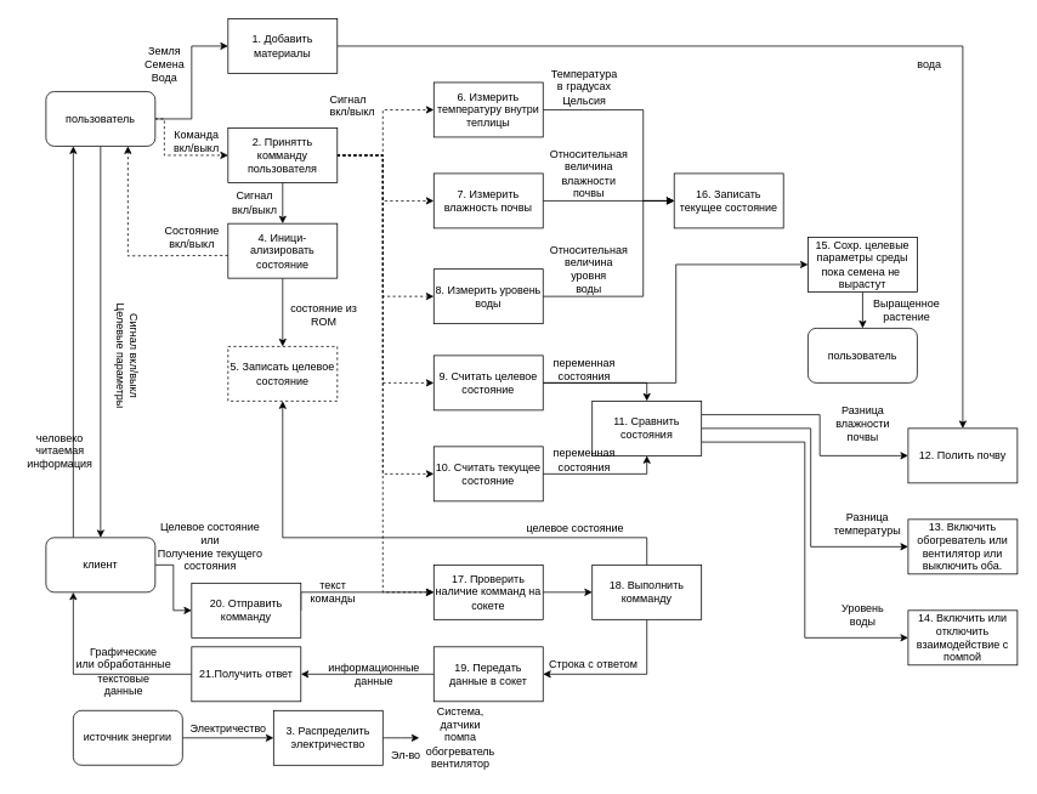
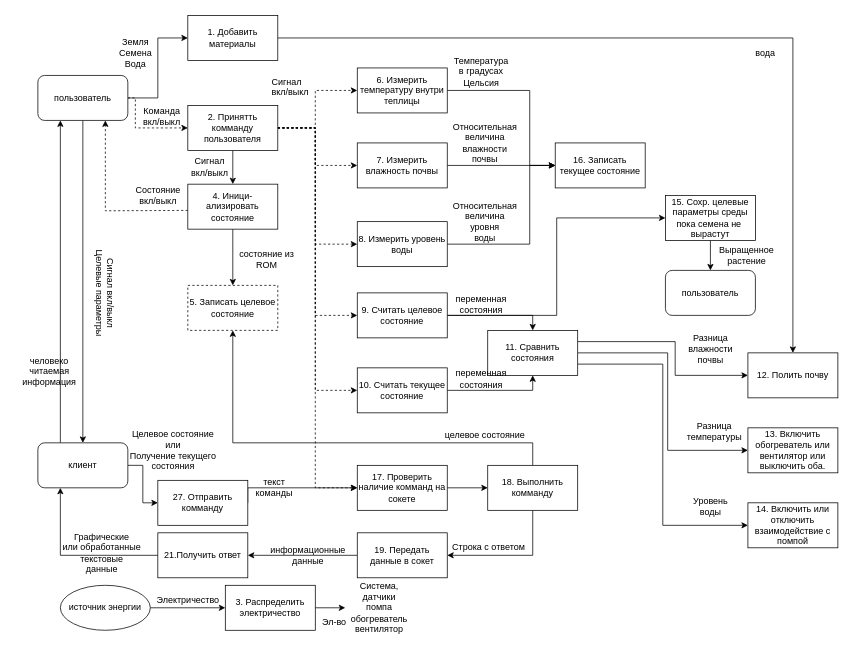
  <mxCell id="0" />
  <mxCell id="1" parent="0" />
  <mxCell id="2" style="edgeStyle=orthogonalEdgeStyle;rounded=0;orthogonalLoop=1;jettySize=auto;html=1;exitX=1;exitY=0.5;exitDx=0;exitDy=0;entryX=0;entryY=0.5;entryDx=0;entryDy=0;dashed=1;" edge="1" parent="1" source="5"><mxGeometry relative="1" as="geometry"><mxPoint x="250" y="170" as="targetPoint" /><Array as="points"><mxPoint x="180" y="130" /><mxPoint x="180" y="170" /></Array></mxGeometry></mxCell>
  <mxCell id="3" style="edgeStyle=orthogonalEdgeStyle;rounded=0;orthogonalLoop=1;jettySize=auto;html=1;exitX=1;exitY=0.5;exitDx=0;exitDy=0;entryX=0;entryY=0.5;entryDx=0;entryDy=0;" edge="1" parent="1" source="5" target="16"><mxGeometry relative="1" as="geometry" /></mxCell>
  <mxCell id="4" style="edgeStyle=orthogonalEdgeStyle;rounded=0;orthogonalLoop=1;jettySize=auto;html=1;exitX=0.5;exitY=1;exitDx=0;exitDy=0;entryX=0.5;entryY=0;entryDx=0;entryDy=0;" edge="1" parent="1" source="5" target="30"><mxGeometry relative="1" as="geometry" /></mxCell>
  <mxCell id="5" value="пользователь" style="rounded=1;whiteSpace=wrap;html=1;" vertex="1" parent="1"><mxGeometry x="50" y="100" width="120" height="60" as="geometry" /></mxCell>
  <mxCell id="6" style="edgeStyle=orthogonalEdgeStyle;rounded=0;orthogonalLoop=1;jettySize=auto;html=1;exitX=1;exitY=0.5;exitDx=0;exitDy=0;entryX=0;entryY=0.5;entryDx=0;entryDy=0;" edge="1" parent="1" source="7" target="13"><mxGeometry relative="1" as="geometry" /></mxCell>
- <mxCell id="7" value="источник энергии" style="rounded=1;whiteSpace=wrap;html=1;" vertex="1" parent="1"><mxGeometry x="80" y="780" width="120" height="60" as="geometry" /></mxCell>
+ <mxCell id="7" value="источник энергии" style="ellipse;whiteSpace=wrap;html=1;" vertex="1" parent="1"><mxGeometry x="80" y="780" width="120" height="60" as="geometry" /></mxCell>
  <mxCell id="8" value="&lt;div&gt;Земля&lt;/div&gt;&lt;div&gt;Семена&lt;/div&gt;&lt;div&gt;Вода&lt;br&gt;&lt;/div&gt;" style="text;html=1;align=center;verticalAlign=middle;resizable=0;points=[];autosize=1;" vertex="1" parent="1"><mxGeometry x="150" y="45" width="60" height="50" as="geometry" /></mxCell>
  <mxCell id="9" value="&lt;div&gt;Команда &lt;br&gt;&lt;/div&gt;&lt;div&gt;вкл/выкл&lt;br&gt;&lt;/div&gt;" style="text;html=1;align=center;verticalAlign=middle;resizable=0;points=[];autosize=1;dashed=1;" vertex="1" parent="1"><mxGeometry x="180" y="140" width="70" height="30" as="geometry" /></mxCell>
  <mxCell id="10" style="edgeStyle=orthogonalEdgeStyle;rounded=0;orthogonalLoop=1;jettySize=auto;html=1;exitX=0;exitY=0.5;exitDx=0;exitDy=0;entryX=0.75;entryY=1;entryDx=0;entryDy=0;dashed=1;" edge="1" parent="1" target="5"><mxGeometry relative="1" as="geometry"><mxPoint x="250" y="280" as="sourcePoint" /></mxGeometry></mxCell>
  <mxCell id="11" value="&lt;div&gt;Состояние&lt;/div&gt;&lt;div&gt;вкл/выкл&lt;br&gt;&lt;/div&gt;" style="text;html=1;align=center;verticalAlign=middle;resizable=0;points=[];autosize=1;" vertex="1" parent="1"><mxGeometry x="170" y="245" width="80" height="30" as="geometry" /></mxCell>
  <mxCell id="12" value="" style="edgeStyle=orthogonalEdgeStyle;rounded=0;orthogonalLoop=1;jettySize=auto;html=1;" edge="1" parent="1" source="13"><mxGeometry relative="1" as="geometry"><mxPoint x="460" y="810" as="targetPoint" /></mxGeometry></mxCell>
  <mxCell id="13" value="3. Распределить электричество" style="rounded=0;whiteSpace=wrap;html=1;strokeColor=#000000;" vertex="1" parent="1"><mxGeometry x="300" y="780" width="120" height="60" as="geometry" /></mxCell>
  <mxCell id="14" value="Электричество" style="text;html=1;align=center;verticalAlign=middle;resizable=0;points=[];autosize=1;" vertex="1" parent="1"><mxGeometry x="200" y="790" width="100" height="20" as="geometry" /></mxCell>
  <mxCell id="15" style="edgeStyle=orthogonalEdgeStyle;rounded=0;orthogonalLoop=1;jettySize=auto;html=1;exitX=1;exitY=0.5;exitDx=0;exitDy=0;entryX=0.5;entryY=0;entryDx=0;entryDy=0;" edge="1" parent="1" source="16" target="55"><mxGeometry relative="1" as="geometry"><Array as="points"><mxPoint x="1057" y="50" /></Array></mxGeometry></mxCell>
  <mxCell id="16" value="1. Добавить материалы" style="rounded=0;whiteSpace=wrap;html=1;strokeColor=#000000;" vertex="1" parent="1"><mxGeometry x="250" width="120" height="60" as="geometry" y="20" /></mxCell>
  <mxCell id="17" style="edgeStyle=orthogonalEdgeStyle;rounded=0;orthogonalLoop=1;jettySize=auto;html=1;exitX=0.5;exitY=1;exitDx=0;exitDy=0;entryX=0.5;entryY=0;entryDx=0;entryDy=0;" edge="1" parent="1" source="24" target="26"><mxGeometry relative="1" as="geometry" /></mxCell>
  <mxCell id="18" style="edgeStyle=orthogonalEdgeStyle;rounded=0;orthogonalLoop=1;jettySize=auto;html=1;exitX=1;exitY=0.5;exitDx=0;exitDy=0;entryX=0;entryY=0.5;entryDx=0;entryDy=0;dashed=1;" edge="1" parent="1" source="24" target="35"><mxGeometry relative="1" as="geometry"><Array as="points"><mxPoint x="420" y="170" /><mxPoint x="420" y="120" /></Array></mxGeometry></mxCell>
  <mxCell id="19" style="edgeStyle=orthogonalEdgeStyle;rounded=0;orthogonalLoop=1;jettySize=auto;html=1;exitX=1;exitY=0.5;exitDx=0;exitDy=0;entryX=0;entryY=0.5;entryDx=0;entryDy=0;dashed=1;" edge="1" parent="1" source="24" target="37"><mxGeometry relative="1" as="geometry"><Array as="points"><mxPoint x="420" y="170" /><mxPoint x="420" y="220" /></Array></mxGeometry></mxCell>
  <mxCell id="20" style="edgeStyle=orthogonalEdgeStyle;rounded=0;orthogonalLoop=1;jettySize=auto;html=1;exitX=1;exitY=0.5;exitDx=0;exitDy=0;entryX=0;entryY=0.5;entryDx=0;entryDy=0;dashed=1;" edge="1" parent="1" source="24" target="39"><mxGeometry relative="1" as="geometry"><Array as="points"><mxPoint x="420" y="170" /><mxPoint x="420" y="325" /></Array></mxGeometry></mxCell>
  <mxCell id="21" style="edgeStyle=orthogonalEdgeStyle;rounded=0;orthogonalLoop=1;jettySize=auto;html=1;exitX=1;exitY=0.5;exitDx=0;exitDy=0;entryX=0;entryY=0.5;entryDx=0;entryDy=0;dashed=1;" edge="1" parent="1" source="24" target="45"><mxGeometry relative="1" as="geometry"><Array as="points"><mxPoint x="420" y="170" /><mxPoint x="420" y="420" /></Array></mxGeometry></mxCell>
  <mxCell id="22" style="edgeStyle=orthogonalEdgeStyle;rounded=0;orthogonalLoop=1;jettySize=auto;html=1;exitX=1;exitY=0.5;exitDx=0;exitDy=0;entryX=0;entryY=0.5;entryDx=0;entryDy=0;dashed=1;" edge="1" parent="1" source="24" target="48"><mxGeometry relative="1" as="geometry"><Array as="points"><mxPoint x="420" y="170" /><mxPoint x="420" y="520" /></Array></mxGeometry></mxCell>
  <mxCell id="23" style="edgeStyle=orthogonalEdgeStyle;rounded=0;orthogonalLoop=1;jettySize=auto;html=1;exitX=1;exitY=0.5;exitDx=0;exitDy=0;entryX=0;entryY=0.5;entryDx=0;entryDy=0;dashed=1;" edge="1" parent="1" source="24" target="69"><mxGeometry relative="1" as="geometry"><Array as="points"><mxPoint x="420" y="170" /><mxPoint x="420" y="650" /></Array></mxGeometry></mxCell>
  <mxCell id="24" value="2. Принятть комманду пользователя" style="rounded=0;whiteSpace=wrap;html=1;strokeColor=#000000;" vertex="1" parent="1"><mxGeometry x="250" y="140" width="120" height="60" as="geometry" /></mxCell>
  <mxCell id="25" style="edgeStyle=orthogonalEdgeStyle;rounded=0;orthogonalLoop=1;jettySize=auto;html=1;exitX=0.5;exitY=1;exitDx=0;exitDy=0;entryX=0.5;entryY=0;entryDx=0;entryDy=0;" edge="1" parent="1" source="26" target="31"><mxGeometry relative="1" as="geometry" /></mxCell>
  <mxCell id="26" value="4. Иници-ализировать состояние" style="rounded=0;whiteSpace=wrap;html=1;strokeColor=#000000;" vertex="1" parent="1"><mxGeometry x="250" y="245" width="120" height="60" as="geometry" /></mxCell>
  <mxCell id="27" value="&lt;div&gt;Сигнал&lt;/div&gt;&lt;div&gt; вкл/выкл&lt;/div&gt;" style="text;html=1;align=center;verticalAlign=middle;resizable=0;points=[];autosize=1;" vertex="1" parent="1"><mxGeometry x="244" y="207" width="70" height="30" as="geometry" /></mxCell>
  <mxCell id="28" style="edgeStyle=orthogonalEdgeStyle;rounded=0;orthogonalLoop=1;jettySize=auto;html=1;exitX=1;exitY=0.5;exitDx=0;exitDy=0;entryX=0;entryY=0.5;entryDx=0;entryDy=0;" edge="1" parent="1" source="30" target="61"><mxGeometry relative="1" as="geometry"><Array as="points"><mxPoint x="190" y="620" /><mxPoint x="190" y="670" /></Array></mxGeometry></mxCell>
  <mxCell id="29" style="edgeStyle=orthogonalEdgeStyle;rounded=0;orthogonalLoop=1;jettySize=auto;html=1;exitX=0.25;exitY=0;exitDx=0;exitDy=0;entryX=0.25;entryY=1;entryDx=0;entryDy=0;" edge="1" parent="1" source="30" target="5"><mxGeometry relative="1" as="geometry" /></mxCell>
  <mxCell id="30" value="клиент" style="rounded=1;whiteSpace=wrap;html=1;strokeColor=#000000;" vertex="1" parent="1"><mxGeometry x="50" y="590" width="120" height="60" as="geometry" /></mxCell>
  <mxCell id="31" value="5. Записать целевое состояние" style="rounded=0;whiteSpace=wrap;html=1;strokeColor=#000000;dashed=1;" vertex="1" parent="1"><mxGeometry x="250" y="380" width="120" height="60" as="geometry" /></mxCell>
  <mxCell id="32" value="&lt;div&gt;состояние из&lt;/div&gt;&lt;div&gt; ROM&lt;/div&gt;" style="text;html=1;align=center;verticalAlign=middle;resizable=0;points=[];autosize=1;" vertex="1" parent="1"><mxGeometry x="310" y="330" width="90" height="30" as="geometry" /></mxCell>
  <mxCell id="33" value="16. Записать текущее состояние" style="rounded=0;whiteSpace=wrap;html=1;strokeColor=#000000;" vertex="1" parent="1"><mxGeometry x="740" y="190" width="120" height="60" as="geometry" /></mxCell>
  <mxCell id="34" style="edgeStyle=orthogonalEdgeStyle;rounded=0;orthogonalLoop=1;jettySize=auto;html=1;exitX=1;exitY=0.5;exitDx=0;exitDy=0;entryX=0;entryY=0.5;entryDx=0;entryDy=0;" edge="1" parent="1" source="35" target="33"><mxGeometry relative="1" as="geometry"><Array as="points"><mxPoint x="706" y="120" /><mxPoint x="706" y="220" /></Array></mxGeometry></mxCell>
  <mxCell id="35" value="6. Измерить температуру внутри теплицы" style="rounded=0;whiteSpace=wrap;html=1;strokeColor=#000000;" vertex="1" parent="1"><mxGeometry x="476" y="90" width="120" height="60" as="geometry" /></mxCell>
  <mxCell id="36" style="edgeStyle=orthogonalEdgeStyle;rounded=0;orthogonalLoop=1;jettySize=auto;html=1;exitX=1;exitY=0.5;exitDx=0;exitDy=0;entryX=0;entryY=0.5;entryDx=0;entryDy=0;" edge="1" parent="1" source="37" target="33"><mxGeometry relative="1" as="geometry" /></mxCell>
  <mxCell id="37" value="7. Измерить влажность почвы" style="rounded=0;whiteSpace=wrap;html=1;strokeColor=#000000;" vertex="1" parent="1"><mxGeometry x="476" y="190" width="120" height="60" as="geometry" /></mxCell>
  <mxCell id="38" style="edgeStyle=orthogonalEdgeStyle;rounded=0;orthogonalLoop=1;jettySize=auto;html=1;exitX=1;exitY=0.5;exitDx=0;exitDy=0;entryX=0;entryY=0.5;entryDx=0;entryDy=0;" edge="1" parent="1" source="39" target="33"><mxGeometry relative="1" as="geometry"><Array as="points"><mxPoint x="706" y="325" /><mxPoint x="706" y="220" /></Array></mxGeometry></mxCell>
  <mxCell id="39" value="8. Измерить уровень воды" style="rounded=0;whiteSpace=wrap;html=1;strokeColor=#000000;" vertex="1" parent="1"><mxGeometry x="476" y="295" width="120" height="60" as="geometry" /></mxCell>
  <mxCell id="40" value="&lt;div&gt;Температура &lt;br&gt;&lt;/div&gt;&lt;div&gt;в градусах &lt;br&gt;&lt;/div&gt;&lt;div&gt;Цельсия&lt;/div&gt;" style="text;html=1;align=center;verticalAlign=middle;resizable=0;points=[];autosize=1;" vertex="1" parent="1"><mxGeometry x="596" y="70" width="90" height="50" as="geometry" /></mxCell>
  <mxCell id="41" value="&lt;div&gt;Относительная&lt;/div&gt;&lt;div&gt;величина &lt;br&gt;&lt;/div&gt;&lt;div&gt;влажности &lt;br&gt;&lt;/div&gt;&lt;div&gt;почвы&lt;br&gt;&lt;/div&gt;" style="text;html=1;align=center;verticalAlign=middle;resizable=0;points=[];autosize=1;" vertex="1" parent="1"><mxGeometry x="596" y="160" width="100" height="60" as="geometry" /></mxCell>
  <mxCell id="42" value="&lt;div&gt;Относительная&lt;/div&gt;&lt;div&gt;величина&lt;/div&gt;&lt;div&gt;уровня &lt;br&gt;&lt;/div&gt;&lt;div&gt;воды&lt;br&gt;&lt;/div&gt;" style="text;html=1;align=center;verticalAlign=middle;resizable=0;points=[];autosize=1;" vertex="1" parent="1"><mxGeometry x="596" y="265" width="100" height="60" as="geometry" /></mxCell>
  <mxCell id="43" style="edgeStyle=orthogonalEdgeStyle;rounded=0;orthogonalLoop=1;jettySize=auto;html=1;exitX=1;exitY=0.5;exitDx=0;exitDy=0;entryX=0.5;entryY=0;entryDx=0;entryDy=0;" edge="1" parent="1" source="45" target="52"><mxGeometry relative="1" as="geometry" /></mxCell>
  <mxCell id="44" style="edgeStyle=orthogonalEdgeStyle;rounded=0;orthogonalLoop=1;jettySize=auto;html=1;exitX=1;exitY=0.5;exitDx=0;exitDy=0;entryX=0;entryY=0.5;entryDx=0;entryDy=0;" edge="1" parent="1" source="45" target="65"><mxGeometry relative="1" as="geometry"><Array as="points"><mxPoint x="742" y="420" /><mxPoint x="742" y="290" /></Array></mxGeometry></mxCell>
  <mxCell id="45" value="9. Считать целевое состояние" style="rounded=0;whiteSpace=wrap;html=1;strokeColor=#000000;" vertex="1" parent="1"><mxGeometry x="476" y="390" width="120" height="60" as="geometry" /></mxCell>
  <mxCell id="46" value="&lt;div&gt;Сигнал&lt;/div&gt;&lt;div&gt; вкл/выкл&lt;/div&gt;" style="text;whiteSpace=wrap;html=1;" vertex="1" parent="1"><mxGeometry x="360" y="95" width="60" height="30" as="geometry" /></mxCell>
  <mxCell id="47" style="edgeStyle=orthogonalEdgeStyle;rounded=0;orthogonalLoop=1;jettySize=auto;html=1;exitX=1;exitY=0.5;exitDx=0;exitDy=0;entryX=0.5;entryY=1;entryDx=0;entryDy=0;" edge="1" parent="1" source="48" target="52"><mxGeometry relative="1" as="geometry" /></mxCell>
  <mxCell id="48" value="10. Считать текущее состояние" style="rounded=0;whiteSpace=wrap;html=1;strokeColor=#000000;" vertex="1" parent="1"><mxGeometry x="476" y="490" width="120" height="60" as="geometry" /></mxCell>
  <mxCell id="49" style="edgeStyle=orthogonalEdgeStyle;rounded=0;orthogonalLoop=1;jettySize=auto;html=1;exitX=1;exitY=0.75;exitDx=0;exitDy=0;entryX=0;entryY=0.5;entryDx=0;entryDy=0;" edge="1" parent="1" source="52" target="62"><mxGeometry relative="1" as="geometry" /></mxCell>
  <mxCell id="50" style="edgeStyle=orthogonalEdgeStyle;rounded=0;orthogonalLoop=1;jettySize=auto;html=1;exitX=1;exitY=0.5;exitDx=0;exitDy=0;entryX=0;entryY=0.5;entryDx=0;entryDy=0;" edge="1" parent="1" source="52" target="58"><mxGeometry relative="1" as="geometry"><Array as="points"><mxPoint x="890" y="470" /><mxPoint x="890" y="600" /></Array></mxGeometry></mxCell>
  <mxCell id="51" style="edgeStyle=orthogonalEdgeStyle;rounded=0;orthogonalLoop=1;jettySize=auto;html=1;exitX=1;exitY=0.25;exitDx=0;exitDy=0;entryX=0;entryY=0.5;entryDx=0;entryDy=0;" edge="1" parent="1" source="52" target="55"><mxGeometry relative="1" as="geometry"><Array as="points"><mxPoint x="900" y="455" /><mxPoint x="900" y="500" /></Array></mxGeometry></mxCell>
  <mxCell id="52" value="11. Сравнить состояния" style="rounded=0;whiteSpace=wrap;html=1;strokeColor=#000000;" vertex="1" parent="1"><mxGeometry x="650" y="440" width="120" height="60" as="geometry" /></mxCell>
  <mxCell id="53" value="&lt;div&gt;переменная&lt;/div&gt;&lt;div&gt;состояния&lt;br&gt;&lt;/div&gt;" style="text;html=1;align=center;verticalAlign=middle;resizable=0;points=[];autosize=1;" vertex="1" parent="1"><mxGeometry x="596" y="490" width="90" height="30" as="geometry" /></mxCell>
  <mxCell id="54" value="&lt;div&gt;переменная&lt;/div&gt;&lt;div&gt;состояния&lt;br&gt;&lt;/div&gt;" style="text;html=1;align=center;verticalAlign=middle;resizable=0;points=[];autosize=1;" vertex="1" parent="1"><mxGeometry x="596" y="390" width="90" height="30" as="geometry" /></mxCell>
  <mxCell id="55" value="12. Полить почву" style="rounded=0;whiteSpace=wrap;html=1;strokeColor=#000000;" vertex="1" parent="1"><mxGeometry x="997" y="470" width="120" height="60" as="geometry" /></mxCell>
  <mxCell id="56" value="&lt;div&gt;Разница &lt;br&gt;&lt;/div&gt;&lt;div&gt;влажности&lt;/div&gt;&lt;div&gt;почвы&lt;/div&gt;" style="text;html=1;align=center;verticalAlign=middle;resizable=0;points=[];autosize=1;" vertex="1" parent="1"><mxGeometry x="907" y="440" width="80" height="50" as="geometry" /></mxCell>
  <mxCell id="57" value="вода" style="text;html=1;align=center;verticalAlign=middle;resizable=0;points=[];autosize=1;" vertex="1" parent="1"><mxGeometry x="1000" y="60" width="40" height="20" as="geometry" /></mxCell>
  <mxCell id="58" value="13. Включить обогреватель или вентилятор или выключить оба." style="rounded=0;whiteSpace=wrap;html=1;strokeColor=#000000;" vertex="1" parent="1"><mxGeometry x="997" y="570" width="120" height="60" as="geometry" /></mxCell>
  <mxCell id="59" value="&lt;div&gt;Разница &lt;br&gt;&lt;/div&gt;&lt;div&gt;температуры&lt;br&gt;&lt;/div&gt;" style="text;html=1;align=center;verticalAlign=middle;resizable=0;points=[];autosize=1;" vertex="1" parent="1"><mxGeometry x="907" y="560" width="90" height="30" as="geometry" /></mxCell>
  <mxCell id="60" style="edgeStyle=orthogonalEdgeStyle;rounded=0;orthogonalLoop=1;jettySize=auto;html=1;exitX=1;exitY=0.5;exitDx=0;exitDy=0;entryX=0;entryY=0.5;entryDx=0;entryDy=0;" edge="1" parent="1" source="61" target="69"><mxGeometry relative="1" as="geometry"><Array as="points"><mxPoint x="330" y="650" /></Array></mxGeometry></mxCell>
- <mxCell id="61" value="20. Отправить комманду" style="rounded=0;whiteSpace=wrap;html=1;strokeColor=#000000;" vertex="1" parent="1"><mxGeometry x="210" y="640" width="120" height="60" as="geometry" /></mxCell>
+ <mxCell id="61" value="27. Отправить комманду" style="rounded=0;whiteSpace=wrap;html=1;strokeColor=#000000;" vertex="1" parent="1"><mxGeometry x="210" y="640" width="120" height="60" as="geometry" /></mxCell>
  <mxCell id="62" value="14. Включить или отключить взаимодействие с помпой" style="rounded=0;whiteSpace=wrap;html=1;strokeColor=#000000;" vertex="1" parent="1"><mxGeometry x="997" y="670" width="120" height="60" as="geometry" /></mxCell>
  <mxCell id="63" value="&lt;div&gt;Уровень &lt;br&gt;&lt;/div&gt;&lt;div&gt;воды&lt;br&gt;&lt;/div&gt;" style="text;html=1;align=center;verticalAlign=middle;resizable=0;points=[];autosize=1;" vertex="1" parent="1"><mxGeometry x="917" y="660" width="60" height="30" as="geometry" /></mxCell>
  <mxCell id="64" style="edgeStyle=orthogonalEdgeStyle;rounded=0;orthogonalLoop=1;jettySize=auto;html=1;exitX=0.5;exitY=1;exitDx=0;exitDy=0;entryX=0.5;entryY=0;entryDx=0;entryDy=0;" edge="1" parent="1" source="65" target="66"><mxGeometry relative="1" as="geometry" /></mxCell>
  <mxCell id="65" value="&lt;div&gt;15. Сохр. целевые параметры среды&lt;/div&gt;&lt;div&gt;пока семена не&amp;nbsp;&lt;/div&gt;&lt;div&gt;вырастут&lt;br&gt;&lt;/div&gt;" style="rounded=0;whiteSpace=wrap;html=1;strokeColor=#000000;" vertex="1" parent="1"><mxGeometry x="887" y="260" width="120" height="60" as="geometry" /></mxCell>
  <mxCell id="66" value="пользователь" style="rounded=1;whiteSpace=wrap;html=1;strokeColor=#000000;" vertex="1" parent="1"><mxGeometry x="887" y="360" width="120" height="60" as="geometry" /></mxCell>
  <mxCell id="67" value="&lt;div&gt;Выращенное &lt;br&gt;&lt;/div&gt;&lt;div&gt;растение&lt;br&gt;&lt;/div&gt;" style="text;html=1;align=center;verticalAlign=middle;resizable=0;points=[];autosize=1;" vertex="1" parent="1"><mxGeometry x="950" y="325" width="90" height="30" as="geometry" /></mxCell>
  <mxCell id="68" style="edgeStyle=orthogonalEdgeStyle;rounded=0;orthogonalLoop=1;jettySize=auto;html=1;exitX=1;exitY=0.5;exitDx=0;exitDy=0;entryX=0;entryY=0.5;entryDx=0;entryDy=0;" edge="1" parent="1" source="69" target="72"><mxGeometry relative="1" as="geometry" /></mxCell>
  <mxCell id="69" value="17. Проверить наличие комманд на сокете" style="rounded=0;whiteSpace=wrap;html=1;strokeColor=#000000;" vertex="1" parent="1"><mxGeometry x="476" y="620" width="120" height="60" as="geometry" /></mxCell>
  <mxCell id="70" style="edgeStyle=orthogonalEdgeStyle;rounded=0;orthogonalLoop=1;jettySize=auto;html=1;exitX=0.5;exitY=1;exitDx=0;exitDy=0;entryX=1;entryY=0.5;entryDx=0;entryDy=0;" edge="1" parent="1" source="72" target="74"><mxGeometry relative="1" as="geometry" /></mxCell>
  <mxCell id="71" style="edgeStyle=orthogonalEdgeStyle;rounded=0;orthogonalLoop=1;jettySize=auto;html=1;exitX=0.5;exitY=0;exitDx=0;exitDy=0;entryX=0.5;entryY=1;entryDx=0;entryDy=0;" edge="1" parent="1" source="72" target="31"><mxGeometry relative="1" as="geometry"><Array as="points"><mxPoint x="710" y="590" /><mxPoint x="310" y="590" /></Array></mxGeometry></mxCell>
  <mxCell id="72" value="18. Выполнить комманду" style="rounded=0;whiteSpace=wrap;html=1;strokeColor=#000000;" vertex="1" parent="1"><mxGeometry x="650" y="620" width="120" height="60" as="geometry" /></mxCell>
  <mxCell id="73" style="edgeStyle=orthogonalEdgeStyle;rounded=0;orthogonalLoop=1;jettySize=auto;html=1;exitX=0;exitY=0.5;exitDx=0;exitDy=0;entryX=1;entryY=0.5;entryDx=0;entryDy=0;" edge="1" parent="1" source="74" target="78"><mxGeometry relative="1" as="geometry" /></mxCell>
  <mxCell id="74" value="19. Передать данные в сокет" style="rounded=0;whiteSpace=wrap;html=1;strokeColor=#000000;" vertex="1" parent="1"><mxGeometry x="476" y="710" width="120" height="60" as="geometry" /></mxCell>
  <mxCell id="75" value="Строка с ответом" style="text;html=1;align=center;verticalAlign=middle;resizable=0;points=[];autosize=1;" vertex="1" parent="1"><mxGeometry x="596" y="720" width="110" height="20" as="geometry" /></mxCell>
- <mxCell id="76" value="целевое состояние" style="text;html=1;align=center;verticalAlign=middle;resizable=0;points=[];autosize=1;" vertex="1" parent="1"><mxGeometry x="566" y="570" width="130" height="20" as="geometry" /></mxCell>
+ <mxCell id="76" value="целевое состояние" style="text;html=1;align=center;verticalAlign=middle;resizable=0;points=[];autosize=1;" vertex="1" parent="1"><mxGeometry x="581" y="570" width="130" height="20" as="geometry" /></mxCell>
  <mxCell id="77" style="edgeStyle=orthogonalEdgeStyle;rounded=0;orthogonalLoop=1;jettySize=auto;html=1;exitX=0;exitY=0.5;exitDx=0;exitDy=0;entryX=0.25;entryY=1;entryDx=0;entryDy=0;" edge="1" parent="1" source="78" target="30"><mxGeometry relative="1" as="geometry" /></mxCell>
  <mxCell id="78" value="21.Получить ответ" style="rounded=0;whiteSpace=wrap;html=1;strokeColor=#000000;" vertex="1" parent="1"><mxGeometry x="210" y="710" width="120" height="60" as="geometry" /></mxCell>
  <mxCell id="79" value="&lt;div&gt;информационные&lt;/div&gt;&lt;div&gt;данные&lt;br&gt;&lt;/div&gt;" style="text;html=1;align=center;verticalAlign=middle;resizable=0;points=[];autosize=1;" vertex="1" parent="1"><mxGeometry x="350" y="725" width="120" height="30" as="geometry" /></mxCell>
  <mxCell id="80" value="&lt;div&gt;текст&lt;/div&gt;&lt;div&gt;команды&lt;br&gt;&lt;/div&gt;" style="text;html=1;align=center;verticalAlign=middle;resizable=0;points=[];autosize=1;" vertex="1" parent="1"><mxGeometry x="330" y="635" width="70" height="30" as="geometry" /></mxCell>
  <mxCell id="81" value="&lt;div&gt;человеко&lt;/div&gt;&lt;div&gt;читаемая &lt;br&gt;&lt;/div&gt;&lt;div&gt;информация&lt;br&gt;&lt;/div&gt;" style="text;html=1;align=center;verticalAlign=middle;resizable=0;points=[];autosize=1;" vertex="1" parent="1"><mxGeometry x="20" y="470" width="90" height="50" as="geometry" /></mxCell>
  <mxCell id="82" value="&lt;div&gt;Сигнал вкл/выкл&lt;/div&gt;&lt;div&gt;Целевые параметры&lt;/div&gt;" style="text;html=1;align=center;verticalAlign=middle;resizable=0;points=[];autosize=1;rotation=90;" vertex="1" parent="1"><mxGeometry x="70" y="375" width="140" height="30" as="geometry" /></mxCell>
  <mxCell id="83" value="&lt;div&gt;Графические&lt;/div&gt;&lt;div&gt;или обработанные&lt;/div&gt;&lt;div&gt;текстовые &lt;br&gt;&lt;/div&gt;&lt;div&gt;данные&lt;br&gt;&lt;/div&gt;" style="text;html=1;align=center;verticalAlign=middle;resizable=0;points=[];autosize=1;" vertex="1" parent="1"><mxGeometry x="75" y="707" width="120" height="60" as="geometry" /></mxCell>
  <mxCell id="84" value="&lt;div&gt;Целевое состояние&lt;/div&gt;&lt;div&gt;или &lt;br&gt;&lt;/div&gt;&lt;div&gt;Получение текущего &lt;br&gt;&lt;/div&gt;&lt;div&gt;состояния&lt;br&gt;&lt;/div&gt;" style="text;html=1;align=center;verticalAlign=middle;resizable=0;points=[];autosize=1;" vertex="1" parent="1"><mxGeometry x="165" y="570" width="130" height="60" as="geometry" /></mxCell>
  <mxCell id="85" value="Эл-во" style="text;html=1;align=center;verticalAlign=middle;resizable=0;points=[];autosize=1;" vertex="1" parent="1"><mxGeometry x="420" y="820" width="50" height="20" as="geometry" /></mxCell>
  <mxCell id="86" value="&lt;div&gt;Система,&lt;/div&gt;&lt;div&gt;датчики&lt;/div&gt;&lt;div&gt;помпа&lt;/div&gt;&lt;div&gt;обогреватель&lt;/div&gt;&lt;div&gt;вентилятор&lt;br&gt;&lt;/div&gt;" style="text;html=1;align=center;verticalAlign=middle;resizable=0;points=[];autosize=1;" vertex="1" parent="1"><mxGeometry x="460" y="770" width="90" height="80" as="geometry" /></mxCell>
